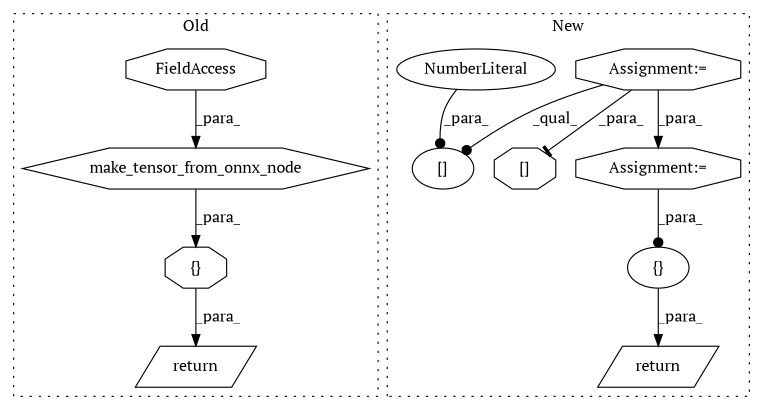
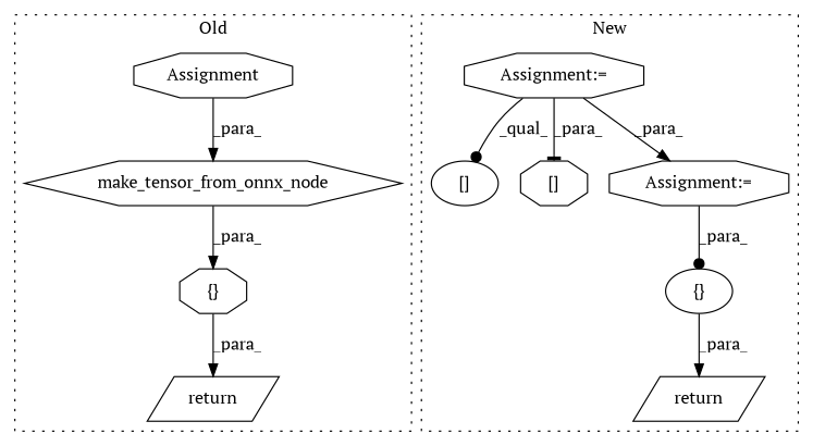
  digraph {
    fontname="PT Serif"
    node [a=4 fontname="PT Serif" l="1,1" shape=octagon]
    edge [arrowhead=normal fontname="PT Serif"]
    n1 [a=32 l="27,1" label=make_tensor_from_onnx_node s="283,321" shape=hexagon]
    n2 [label="{}" s="278,322"]
-   n3 [a=22 l=6 label=FieldAccess s=315]
+   n3 [a=22 l=6 label=Assignment s=315]
    n4 [a=41 l=7 label=return s=262 shape=parallelogram]
    n5 [label="{}" s="780,815" shape=ellipse]
    n6 [a=7 l=4 label="Assignment:=" s=306]
    n7 [a=2 l="12,1" label="[]" s="438,451" shape=ellipse]
-   n8 [a=34 l=1 label=NumberLiteral s=450 shape=ellipse]
    n9 [a=2 l="22,1" label="[]" s="365,401"]
    n10 [a=7 l=1 label="Assignment:=" s=415]
    n11 [a=41 l=7 label=return s=764 shape=parallelogram]
    subgraph cluster_1 {
      label=Old
      style=dotted
      n1
      n2
      n3
      n4
    }
    subgraph cluster_2 {
      label=New
      style=dotted
      n5
      n6
      n7
-     n8
      n9
      n10
      n11
    }
    n1 -> n2 [label=_para_]
    n2 -> n4 [label=_para_]
    n3 -> n1 [label=_para_]
    n5 -> n11 [label=_para_]
    n6 -> n7 [arrowhead=dot label=_qual_]
    n6 -> n9 [arrowhead=tee label=_para_]
    n6 -> n10 [label=_para_]
-   n8 -> n7 [arrowhead=dot label=_para_]
    n10 -> n5 [arrowhead=dot label=_para_]
  }
